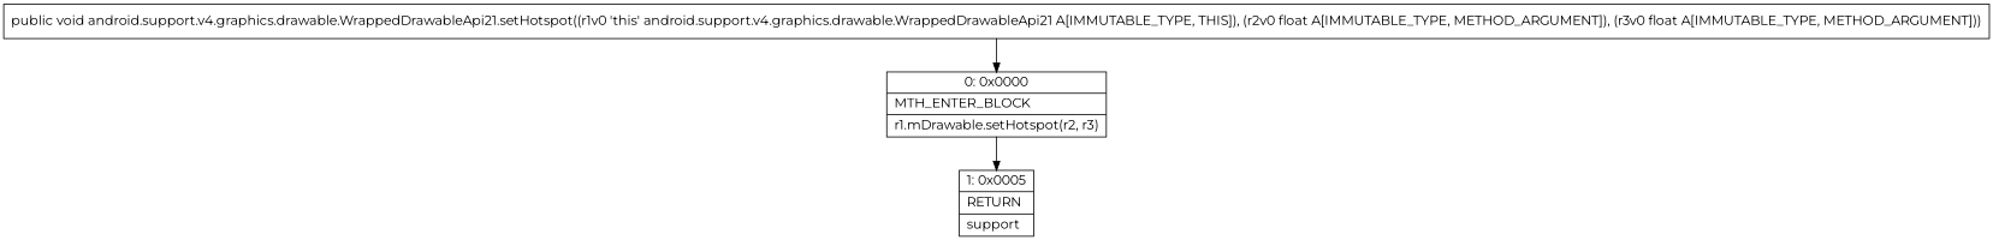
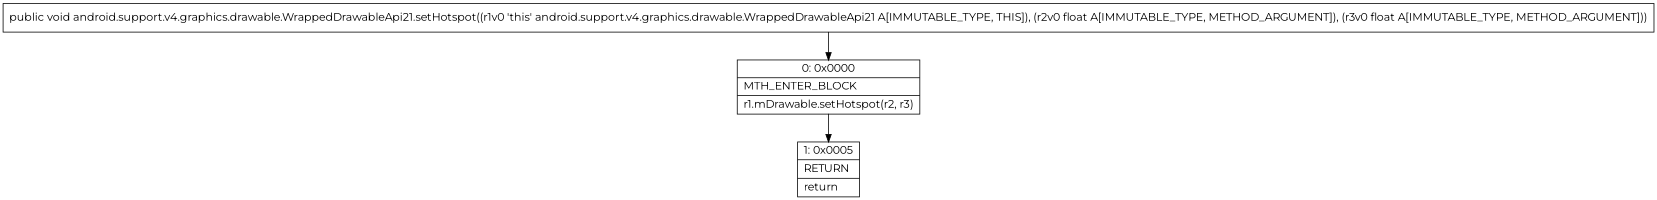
  digraph {
    fontname=Montserrat
    node [shape=record fontname=Montserrat]
    edge [fontname=Montserrat]
    n1 [label="{0\:\ 0x0000|MTH_ENTER_BLOCK\l|r1.mDrawable.setHotspot(r2, r3)\l}"]
-   n2 [label="{1\:\ 0x0005|RETURN\l|support\l}"]
+   n2 [label="{1\:\ 0x0005|RETURN\l|return\l}"]
    n3 [label="{public void android.support.v4.graphics.drawable.WrappedDrawableApi21.setHotspot((r1v0 'this' android.support.v4.graphics.drawable.WrappedDrawableApi21 A[IMMUTABLE_TYPE, THIS]), (r2v0 float A[IMMUTABLE_TYPE, METHOD_ARGUMENT]), (r3v0 float A[IMMUTABLE_TYPE, METHOD_ARGUMENT])) }"]
    n1 -> n2
    n3 -> n1
  }
